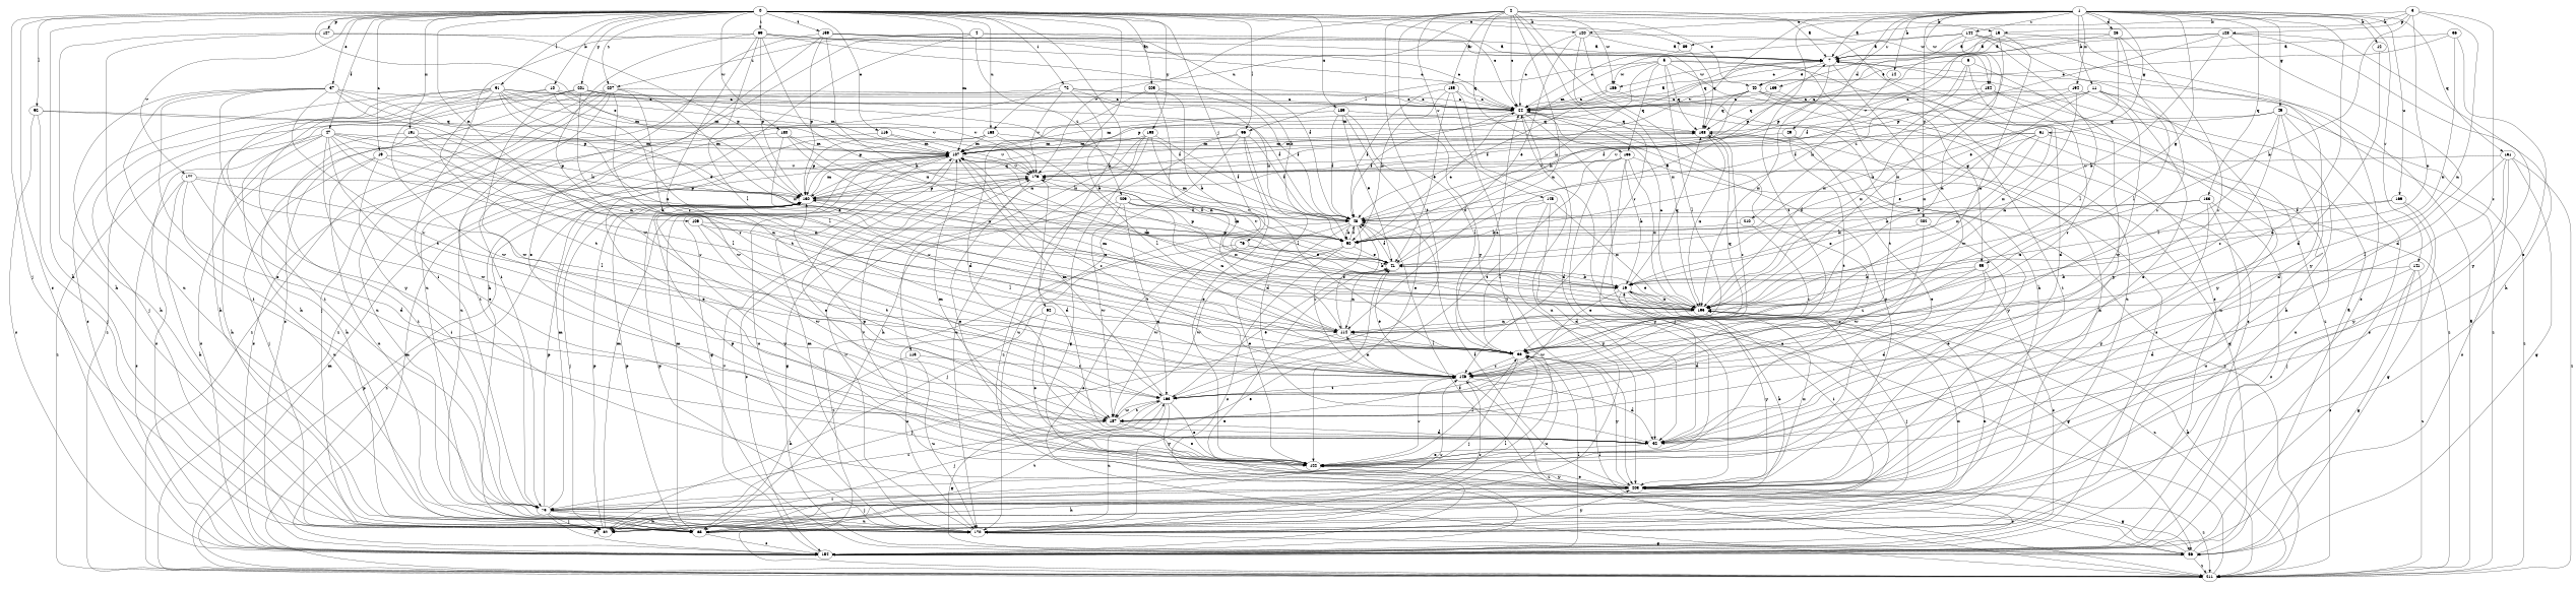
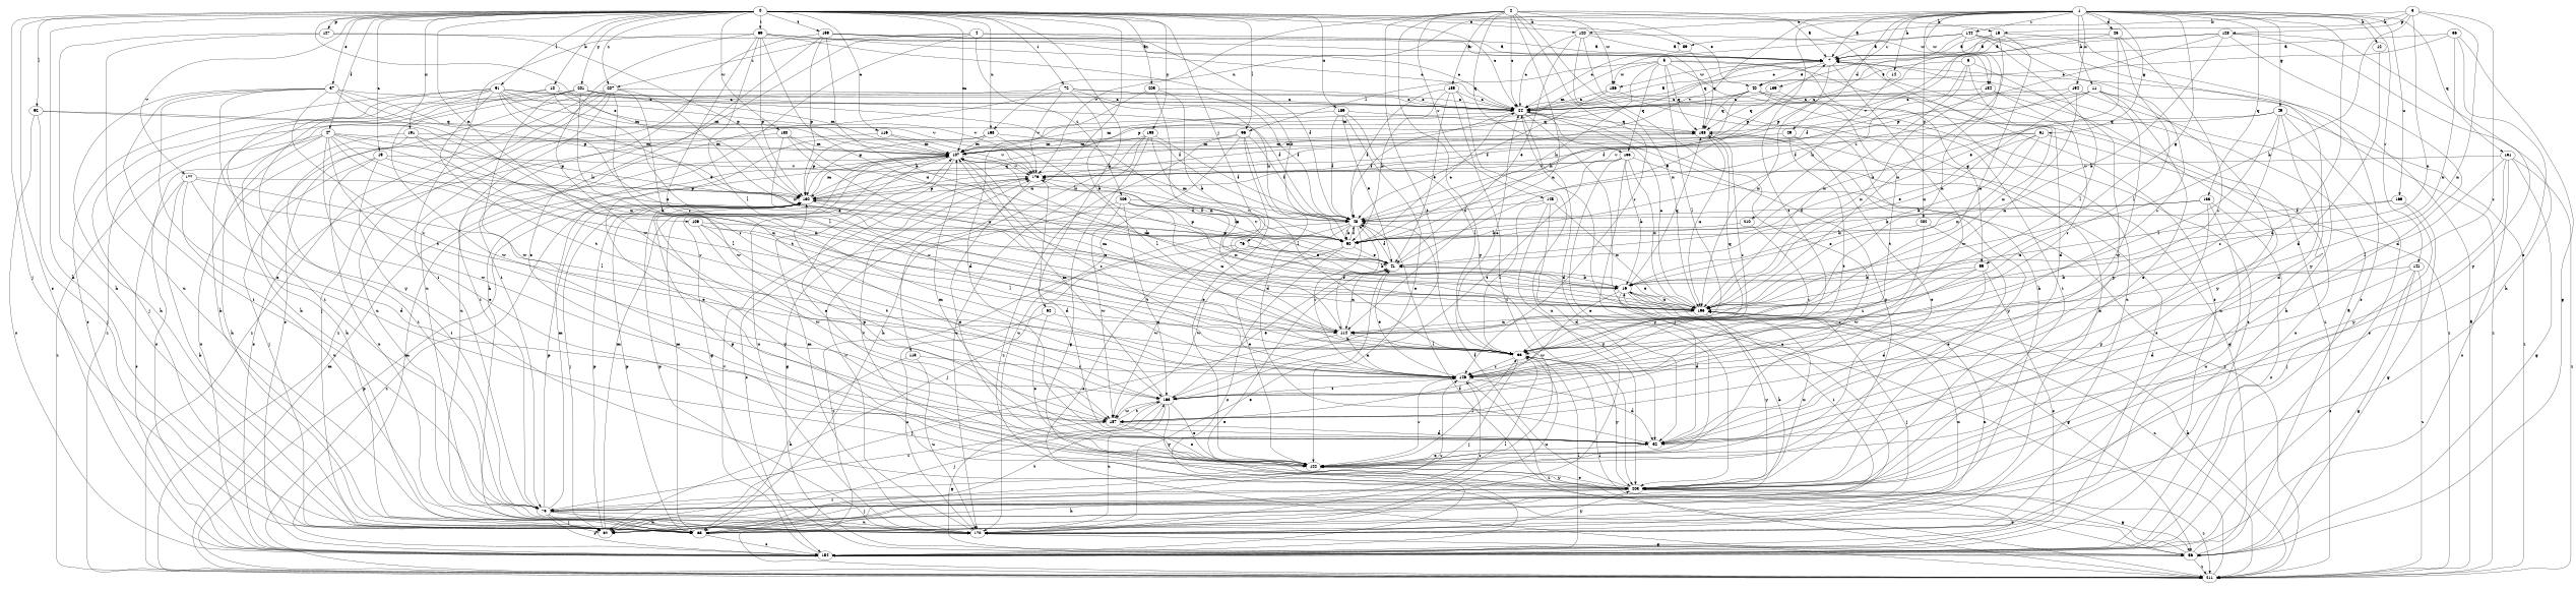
  strict digraph {
    0
    7
    10
    19
    24
    37
    40
    47
    62
    65
    69
    72
    76
    82
    89
    91
    92
    96
    107
    109
    113
    116
    120
    127
    154
    159
    168
    177
    180
    189
    191
    198
    201
    205
    207
    130
    186
    195
    187
    211
    98
    179
    73
    170
    41
    32
    203
    48
    138
    36
    122
    56
    163
    114
    146
    90
    16
    1
    11
    12
    14
    26
    29
    49
    51
    55
    131
    133
    139
    141
    144
    169
    184
    194
    202
    2
    15
    135
    145
    185
    3
    128
    4
    209
    5
    6
    210
    0 -> 7 [label=a]
    0 -> 10 [label=b]
    0 -> 19 [label=c]
    0 -> 24 [label=c]
    0 -> 37 [label=e]
    0 -> 40 [label=e]
    0 -> 47 [label=f]
    0 -> 62 [label=h]
    0 -> 65 [label=h]
    0 -> 69 [label=i]
    0 -> 72 [label=i]
    0 -> 76 [label=j]
    0 -> 82 [label=j]
    0 -> 89 [label=k]
    0 -> 91 [label=l]
    0 -> 92 [label=l]
    0 -> 96 [label=l]
    0 -> 107 [label=m]
    0 -> 109 [label=n]
    0 -> 113 [label=n]
    0 -> 116 [label=o]
    0 -> 120 [label=o]
    0 -> 127 [label=p]
    0 -> 154 [label=s]
    0 -> 159 [label=t]
    0 -> 168 [label=u]
    0 -> 177 [label=v]
    0 -> 180 [label=w]
    0 -> 189 [label=x]
    0 -> 191 [label=x]
    0 -> 198 [label=y]
    0 -> 201 [label=y]
    0 -> 205 [label=z]
    0 -> 207 [label=z]
    0 -> 130 [label=e]
    7 -> 40 [label=e]
    7 -> 130 [label=p]
    7 -> 186 [label=w]
    7 -> 195 [label=x]
    7 -> 187 [label=w]
    7 -> 211 [label=z]
    10 -> 24 [label=c]
    10 -> 65 [label=h]
    10 -> 107 [label=m]
    10 -> 187 [label=w]
    10 -> 98 [label=l]
    19 -> 82 [label=j]
    19 -> 179 [label=v]
    19 -> 73 [label=i]
    19 -> 170 [label=u]
    19 -> 41 [label=e]
    24 -> 7 [label=a]
    24 -> 82 [label=j]
    24 -> 154 [label=s]
    24 -> 130 [label=p]
    24 -> 32 [label=d]
    24 -> 203 [label=y]
    24 -> 48 [label=f]
    24 -> 138 [label=q]
    37 -> 24 [label=c]
    37 -> 65 [label=h]
    37 -> 130 [label=p]
    37 -> 179 [label=v]
    37 -> 73 [label=i]
    37 -> 122 [label=o]
    37 -> 163 [label=t]
    37 -> 114 [label=n]
    37 -> 146 [label=r]
    40 -> 24 [label=c]
    40 -> 107 [label=m]
    40 -> 154 [label=s]
    40 -> 211 [label=z]
    40 -> 138 [label=q]
    40 -> 163 [label=t]
    40 -> 90 [label=k]
    47 -> 65 [label=h]
    47 -> 107 [label=m]
    47 -> 154 [label=s]
    47 -> 130 [label=p]
    47 -> 187 [label=w]
    47 -> 211 [label=z]
    47 -> 98 [label=l]
    47 -> 122 [label=o]
    47 -> 114 [label=n]
    47 -> 16 [label=b]
    62 -> 170 [label=u]
    62 -> 122 [label=o]
    62 -> 114 [label=n]
    65 -> 107 [label=m]
    65 -> 154 [label=s]
    65 -> 130 [label=p]
    65 -> 195 [label=x]
    65 -> 98 [label=l]
    65 -> 163 [label=t]
    65 -> 146 [label=r]
    69 -> 7 [label=a]
    69 -> 24 [label=c]
    69 -> 130 [label=p]
    69 -> 195 [label=x]
    69 -> 187 [label=w]
    69 -> 98 [label=l]
    69 -> 73 [label=i]
    69 -> 146 [label=r]
    69 -> 90 [label=k]
    72 -> 24 [label=c]
    72 -> 211 [label=z]
    72 -> 179 [label=v]
    72 -> 170 [label=u]
    72 -> 48 [label=f]
    72 -> 90 [label=k]
    72 -> 16 [label=b]
    76 -> 187 [label=w]
    76 -> 211 [label=z]
    76 -> 41 [label=e]
    76 -> 16 [label=b]
    82 -> 107 [label=m]
    82 -> 130 [label=p]
    89 -> 24 [label=c]
    89 -> 138 [label=q]
    91 -> 24 [label=c]
    91 -> 82 [label=j]
    91 -> 107 [label=m]
    91 -> 154 [label=s]
    91 -> 195 [label=x]
    91 -> 179 [label=v]
    91 -> 73 [label=i]
    91 -> 41 [label=e]
    91 -> 203 [label=y]
    91 -> 48 [label=f]
    91 -> 163 [label=t]
    92 -> 82 [label=j]
    92 -> 154 [label=s]
    92 -> 138 [label=q]
    92 -> 90 [label=k]
    96 -> 107 [label=m]
    96 -> 211 [label=z]
    96 -> 170 [label=u]
    96 -> 32 [label=d]
    96 -> 48 [label=f]
    96 -> 122 [label=o]
    107 -> 179 [label=v]
    107 -> 170 [label=u]
    107 -> 122 [label=o]
    107 -> 56 [label=g]
    107 -> 146 [label=r]
    109 -> 187 [label=w]
    109 -> 98 [label=l]
    109 -> 163 [label=t]
    109 -> 90 [label=k]
    113 -> 65 [label=h]
    113 -> 170 [label=u]
    113 -> 146 [label=r]
    116 -> 65 [label=h]
    116 -> 107 [label=m]
    116 -> 179 [label=v]
    120 -> 7 [label=a]
    120 -> 24 [label=c]
    120 -> 65 [label=h]
    120 -> 154 [label=s]
    120 -> 195 [label=x]
    120 -> 41 [label=e]
    127 -> 7 [label=a]
    127 -> 65 [label=h]
    127 -> 130 [label=p]
    127 -> 170 [label=u]
    154 -> 107 [label=m]
    154 -> 98 [label=l]
    154 -> 179 [label=v]
    159 -> 7 [label=a]
    159 -> 24 [label=c]
    159 -> 130 [label=p]
    159 -> 170 [label=u]
    159 -> 138 [label=q]
    159 -> 122 [label=o]
    159 -> 16 [label=b]
    168 -> 107 [label=m]
    168 -> 130 [label=p]
    168 -> 195 [label=x]
    168 -> 98 [label=l]
    168 -> 122 [label=o]
    177 -> 65 [label=h]
    177 -> 154 [label=s]
    177 -> 130 [label=p]
    177 -> 98 [label=l]
    177 -> 170 [label=u]
    177 -> 32 [label=d]
    180 -> 107 [label=m]
    180 -> 154 [label=s]
    180 -> 195 [label=x]
    180 -> 146 [label=r]
    180 -> 90 [label=k]
    189 -> 107 [label=m]
    189 -> 98 [label=l]
    189 -> 41 [label=e]
    189 -> 48 [label=f]
    189 -> 138 [label=q]
    189 -> 122 [label=o]
    191 -> 107 [label=m]
    191 -> 154 [label=s]
    191 -> 73 [label=i]
    191 -> 114 [label=n]
    191 -> 146 [label=r]
    198 -> 65 [label=h]
    198 -> 107 [label=m]
    198 -> 98 [label=l]
    198 -> 170 [label=u]
    198 -> 48 [label=f]
    198 -> 56 [label=g]
    201 -> 24 [label=c]
    201 -> 65 [label=h]
    201 -> 107 [label=m]
    201 -> 187 [label=w]
    201 -> 211 [label=z]
    201 -> 48 [label=f]
    201 -> 146 [label=r]
    205 -> 24 [label=c]
    205 -> 32 [label=d]
    205 -> 114 [label=n]
    205 -> 16 [label=b]
    207 -> 24 [label=c]
    207 -> 82 [label=j]
    207 -> 154 [label=s]
    207 -> 195 [label=x]
    207 -> 187 [label=w]
    207 -> 211 [label=z]
    207 -> 73 [label=i]
    207 -> 170 [label=u]
    207 -> 163 [label=t]
    130 -> 82 [label=j]
    130 -> 107 [label=m]
    130 -> 195 [label=x]
    130 -> 211 [label=z]
    130 -> 203 [label=y]
    130 -> 48 [label=f]
    130 -> 138 [label=q]
    186 -> 24 [label=c]
    186 -> 65 [label=h]
    186 -> 48 [label=f]
    195 -> 24 [label=c]
    195 -> 82 [label=j]
    195 -> 107 [label=m]
    195 -> 41 [label=e]
    195 -> 203 [label=y]
    195 -> 114 [label=n]
    187 -> 32 [label=d]
    187 -> 122 [label=o]
    187 -> 56 [label=g]
    187 -> 163 [label=t]
    211 -> 7 [label=a]
    211 -> 24 [label=c]
    211 -> 107 [label=m]
    211 -> 130 [label=p]
    211 -> 41 [label=e]
    211 -> 16 [label=b]
    98 -> 24 [label=c]
    98 -> 82 [label=j]
    98 -> 170 [label=u]
    98 -> 203 [label=y]
    98 -> 138 [label=q]
    98 -> 146 [label=r]
    179 -> 130 [label=p]
    179 -> 32 [label=d]
    179 -> 122 [label=o]
    179 -> 56 [label=g]
    73 -> 65 [label=h]
    73 -> 82 [label=j]
    73 -> 107 [label=m]
    73 -> 154 [label=s]
    73 -> 130 [label=p]
    73 -> 170 [label=u]
    73 -> 16 [label=b]
    170 -> 107 [label=m]
    170 -> 130 [label=p]
    170 -> 195 [label=x]
    170 -> 179 [label=v]
    170 -> 41 [label=e]
    170 -> 203 [label=y]
    170 -> 56 [label=g]
    170 -> 146 [label=r]
    41 -> 7 [label=a]
    41 -> 130 [label=p]
    41 -> 179 [label=v]
    41 -> 48 [label=f]
    41 -> 114 [label=n]
    41 -> 16 [label=b]
    32 -> 107 [label=m]
    32 -> 130 [label=p]
    32 -> 122 [label=o]
    203 -> 65 [label=h]
    203 -> 82 [label=j]
    203 -> 154 [label=s]
    203 -> 130 [label=p]
    203 -> 195 [label=x]
    203 -> 211 [label=z]
    203 -> 179 [label=v]
    203 -> 73 [label=i]
    203 -> 48 [label=f]
    203 -> 122 [label=o]
    203 -> 56 [label=g]
    48 -> 82 [label=j]
    48 -> 107 [label=m]
    48 -> 154 [label=s]
    48 -> 122 [label=o]
    48 -> 146 [label=r]
    48 -> 90 [label=k]
    138 -> 107 [label=m]
    138 -> 195 [label=x]
    138 -> 203 [label=y]
    138 -> 146 [label=r]
    36 -> 7 [label=a]
    36 -> 24 [label=c]
    36 -> 195 [label=x]
    36 -> 122 [label=o]
+   36 -> 56 [label=g]
    122 -> 98 [label=l]
    122 -> 203 [label=y]
    122 -> 146 [label=r]
    56 -> 7 [label=a]
    56 -> 211 [label=z]
    56 -> 98 [label=l]
    56 -> 48 [label=f]
    56 -> 138 [label=q]
    163 -> 82 [label=j]
    163 -> 107 [label=m]
    163 -> 187 [label=w]
    163 -> 73 [label=i]
    163 -> 170 [label=u]
    163 -> 41 [label=e]
    163 -> 203 [label=y]
    163 -> 122 [label=o]
    114 -> 82 [label=j]
    114 -> 107 [label=m]
    114 -> 98 [label=l]
    114 -> 48 [label=f]
    146 -> 211 [label=z]
    146 -> 41 [label=e]
    146 -> 32 [label=d]
    146 -> 163 [label=t]
    146 -> 114 [label=n]
    90 -> 24 [label=c]
    90 -> 154 [label=s]
    90 -> 130 [label=p]
    90 -> 187 [label=w]
    90 -> 179 [label=v]
    90 -> 41 [label=e]
    90 -> 48 [label=f]
    16 -> 195 [label=x]
    16 -> 187 [label=w]
    16 -> 211 [label=z]
    16 -> 73 [label=i]
    16 -> 32 [label=d]
    16 -> 138 [label=q]
    16 -> 56 [label=g]
    1 -> 7 [label=a]
    1 -> 120 [label=o]
    1 -> 168 [label=u]
    1 -> 179 [label=v]
    1 -> 32 [label=d]
    1 -> 163 [label=t]
    1 -> 11 [label=b]
    1 -> 12 [label=b]
    1 -> 14 [label=b]
    1 -> 26 [label=d]
    1 -> 29 [label=d]
    1 -> 49 [label=g]
    1 -> 51 [label=g]
    1 -> 55 [label=g]
    1 -> 131 [label=q]
    1 -> 133 [label=q]
    1 -> 139 [label=r]
    1 -> 141 [label=r]
    1 -> 144 [label=r]
    1 -> 169 [label=u]
    1 -> 184 [label=w]
    1 -> 194 [label=x]
    1 -> 202 [label=y]
    11 -> 24 [label=c]
    11 -> 195 [label=x]
    11 -> 187 [label=w]
    11 -> 211 [label=z]
    11 -> 203 [label=y]
    11 -> 48 [label=f]
    11 -> 122 [label=o]
    12 -> 32 [label=d]
    14 -> 90 [label=k]
    26 -> 7 [label=a]
    26 -> 98 [label=l]
    26 -> 179 [label=v]
    26 -> 41 [label=e]
    26 -> 146 [label=r]
    29 -> 107 [label=m]
    29 -> 122 [label=o]
    29 -> 163 [label=t]
    49 -> 154 [label=s]
    49 -> 211 [label=z]
    49 -> 98 [label=l]
    49 -> 32 [label=d]
    49 -> 138 [label=q]
    49 -> 146 [label=r]
    49 -> 90 [label=k]
    51 -> 107 [label=m]
    51 -> 195 [label=x]
    51 -> 179 [label=v]
    51 -> 170 [label=u]
    51 -> 41 [label=e]
    51 -> 16 [label=b]
    55 -> 154 [label=s]
    55 -> 98 [label=z]
    55 -> 32 [label=d]
    55 -> 146 [label=r]
    55 -> 16 [label=b]
    131 -> 154 [label=s]
    131 -> 211 [label=z]
    131 -> 98 [label=l]
    131 -> 179 [label=v]
    131 -> 203 [label=y]
    131 -> 56 [label=g]
    133 -> 154 [label=s]
    133 -> 170 [label=u]
    133 -> 203 [label=y]
    133 -> 48 [label=f]
    133 -> 90 [label=k]
    139 -> 24 [label=c]
    139 -> 195 [label=x]
    139 -> 138 [label=q]
    141 -> 154 [label=s]
    141 -> 211 [label=z]
    141 -> 32 [label=d]
    141 -> 56 [label=g]
    141 -> 16 [label=b]
    144 -> 7 [label=a]
    144 -> 107 [label=m]
    144 -> 130 [label=p]
    144 -> 98 [label=l]
    144 -> 203 [label=y]
    144 -> 114 [label=n]
    144 -> 146 [label=r]
    169 -> 82 [label=j]
    169 -> 195 [label=x]
    169 -> 48 [label=f]
    169 -> 56 [label=g]
    184 -> 24 [label=c]
    184 -> 195 [label=x]
    184 -> 170 [label=u]
    184 -> 146 [label=r]
    194 -> 24 [label=c]
    194 -> 65 [label=h]
    194 -> 48 [label=f]
    194 -> 114 [label=n]
    202 -> 187 [label=w]
    202 -> 122 [label=o]
    202 -> 90 [label=k]
    2 -> 24 [label=c]
    2 -> 186 [label=w]
    2 -> 179 [label=v]
    2 -> 203 [label=y]
    2 -> 122 [label=o]
    2 -> 163 [label=t]
    2 -> 114 [label=n]
    2 -> 146 [label=r]
    2 -> 184 [label=w]
    2 -> 15 [label=b]
    2 -> 135 [label=q]
    2 -> 145 [label=r]
    2 -> 185 [label=w]
    15 -> 7 [label=a]
    15 -> 154 [label=s]
    15 -> 130 [label=p]
    15 -> 195 [label=x]
    15 -> 48 [label=f]
    15 -> 114 [label=n]
    135 -> 195 [label=x]
    135 -> 211 [label=z]
    135 -> 179 [label=v]
    135 -> 203 [label=y]
    135 -> 122 [label=o]
    135 -> 163 [label=t]
    135 -> 16 [label=b]
    145 -> 195 [label=x]
    145 -> 98 [label=l]
    145 -> 32 [label=d]
    145 -> 203 [label=y]
    145 -> 48 [label=f]
    185 -> 24 [label=c]
    185 -> 73 [label=i]
    185 -> 170 [label=u]
    185 -> 41 [label=e]
    185 -> 48 [label=f]
    185 -> 90 [label=k]
    3 -> 89 [label=k]
    3 -> 195 [label=x]
    3 -> 114 [label=n]
    3 -> 146 [label=r]
    3 -> 16 [label=b]
    3 -> 15 [label=b]
    3 -> 128 [label=p]
    128 -> 7 [label=a]
    128 -> 24 [label=c]
    128 -> 65 [label=h]
    128 -> 130 [label=p]
    128 -> 32 [label=d]
    128 -> 203 [label=y]
    128 -> 16 [label=b]
    4 -> 7 [label=a]
    4 -> 65 [label=h]
    4 -> 207 [label=z]
    4 -> 73 [label=i]
    4 -> 48 [label=f]
    4 -> 209 [label=z]
    209 -> 154 [label=s]
    209 -> 195 [label=x]
    209 -> 187 [label=w]
    209 -> 48 [label=f]
    209 -> 163 [label=t]
    209 -> 114 [label=n]
    209 -> 90 [label=k]
    5 -> 96 [label=l]
    5 -> 186 [label=w]
    5 -> 98 [label=l]
    5 -> 73 [label=i]
    5 -> 170 [label=u]
    5 -> 138 [label=q]
    5 -> 90 [label=k]
    5 -> 55 [label=g]
    5 -> 135 [label=q]
    6 -> 40 [label=e]
    6 -> 195 [label=x]
    6 -> 32 [label=d]
    6 -> 203 [label=y]
    6 -> 210 [label=z]
    210 -> 146 [label=r]
    210 -> 90 [label=k]
  }
